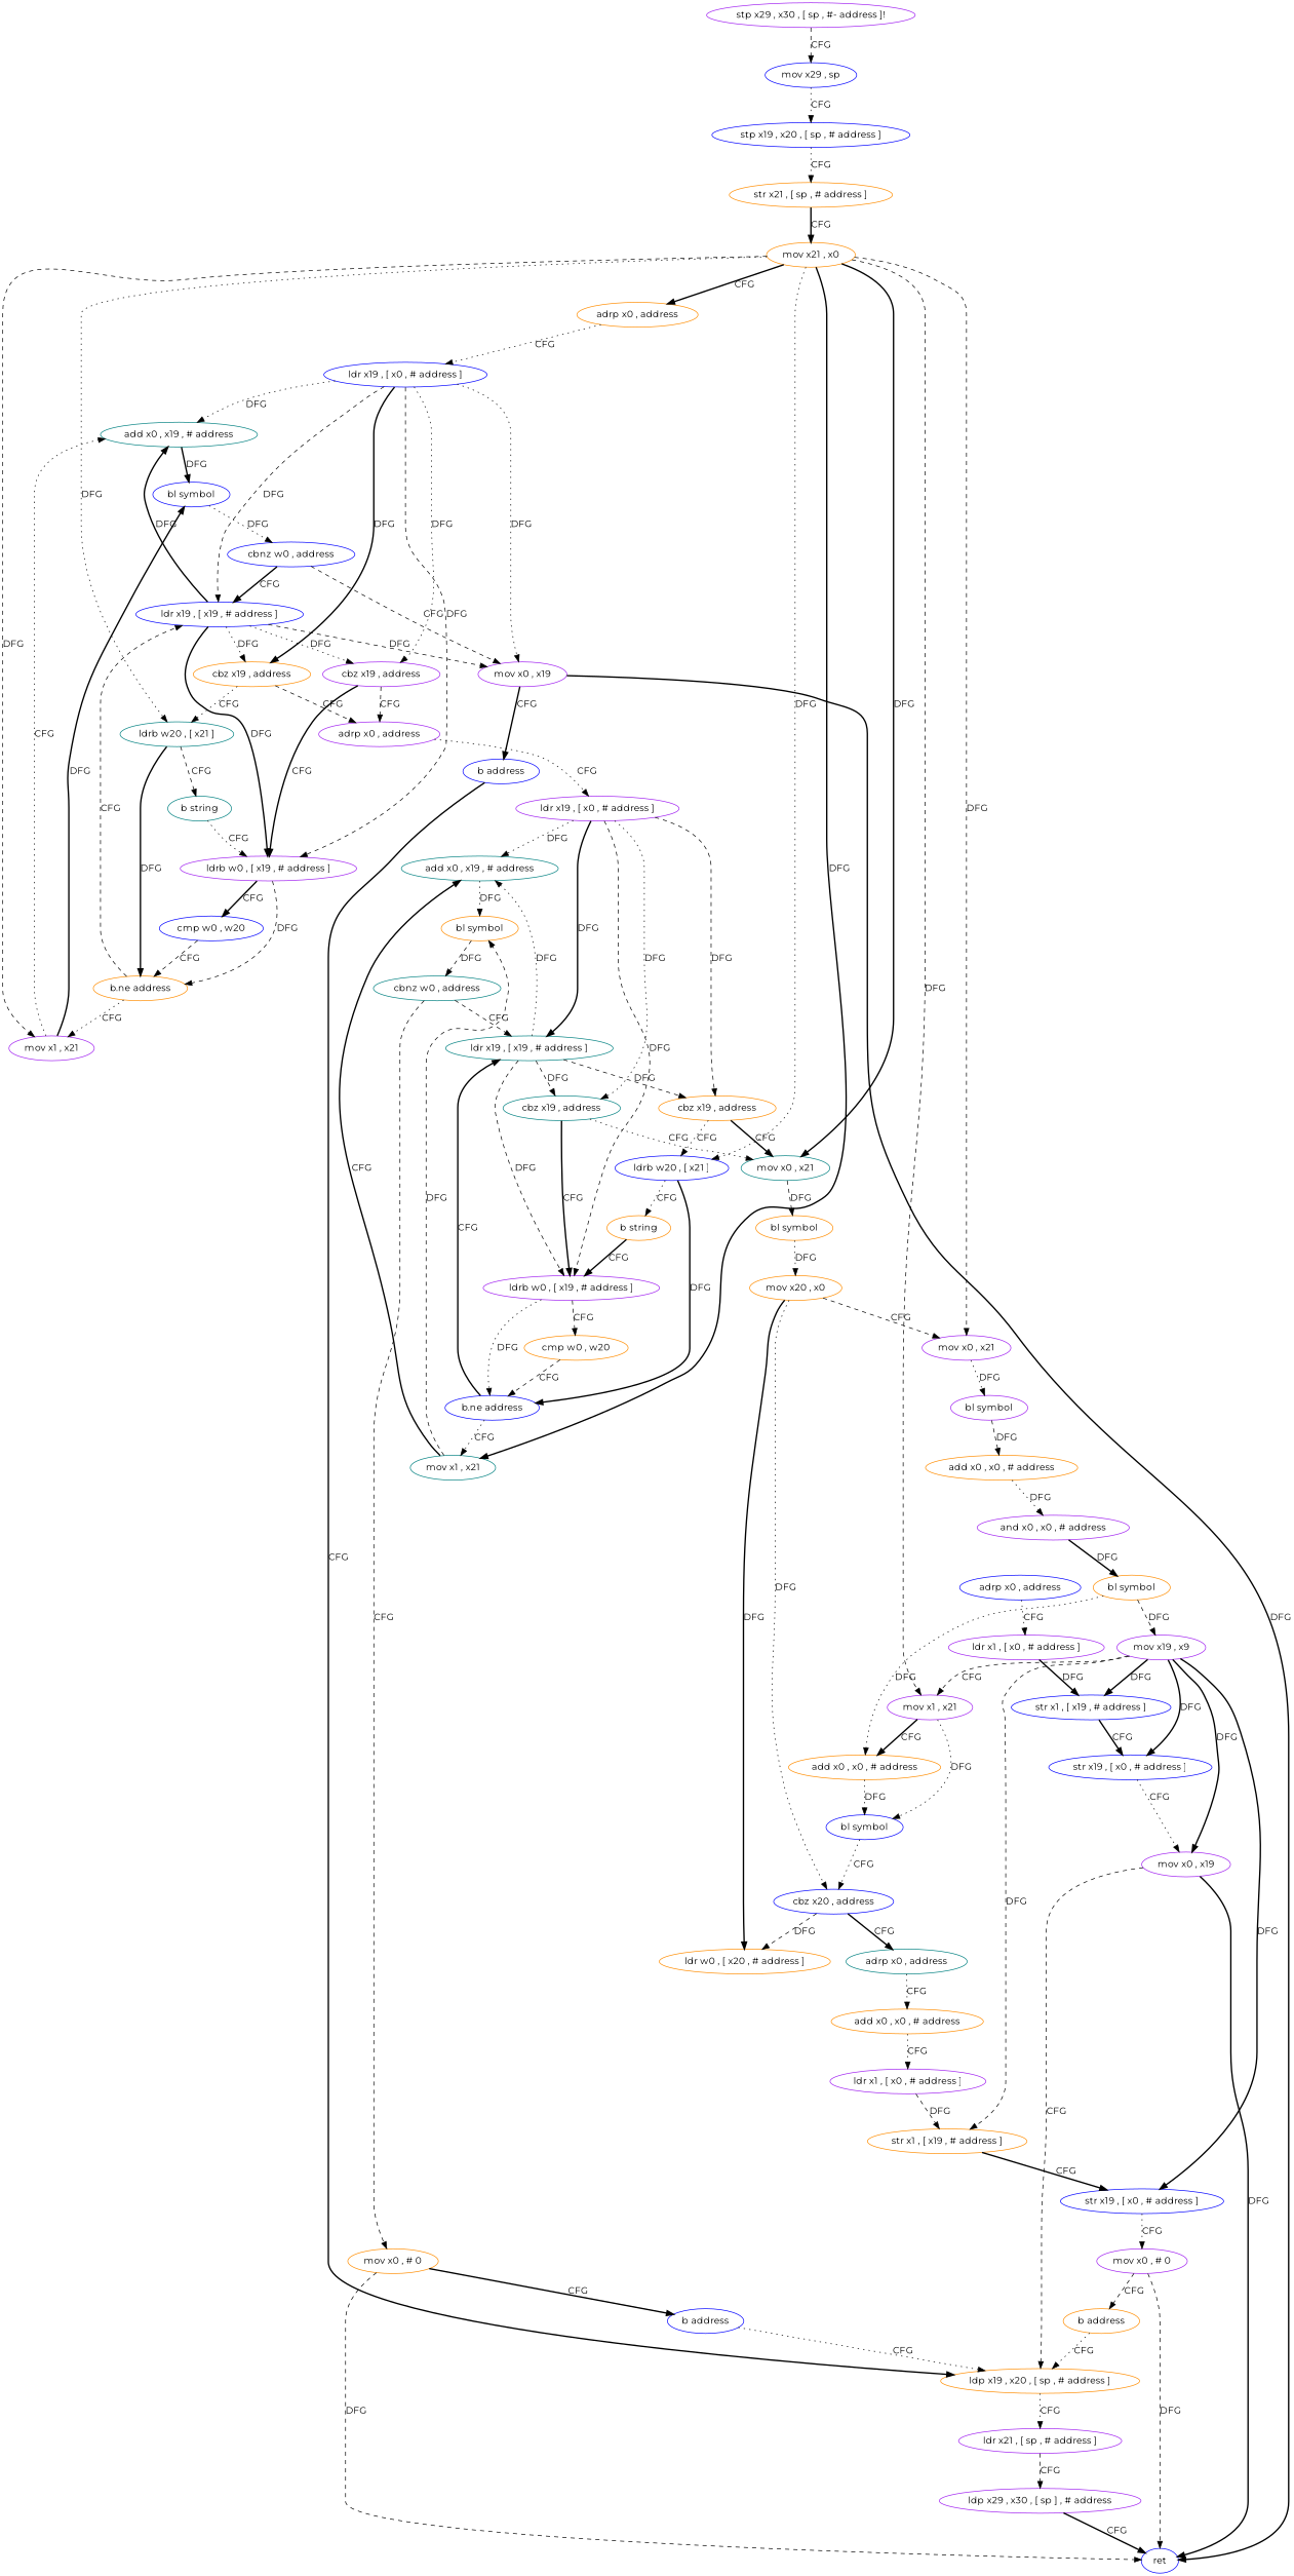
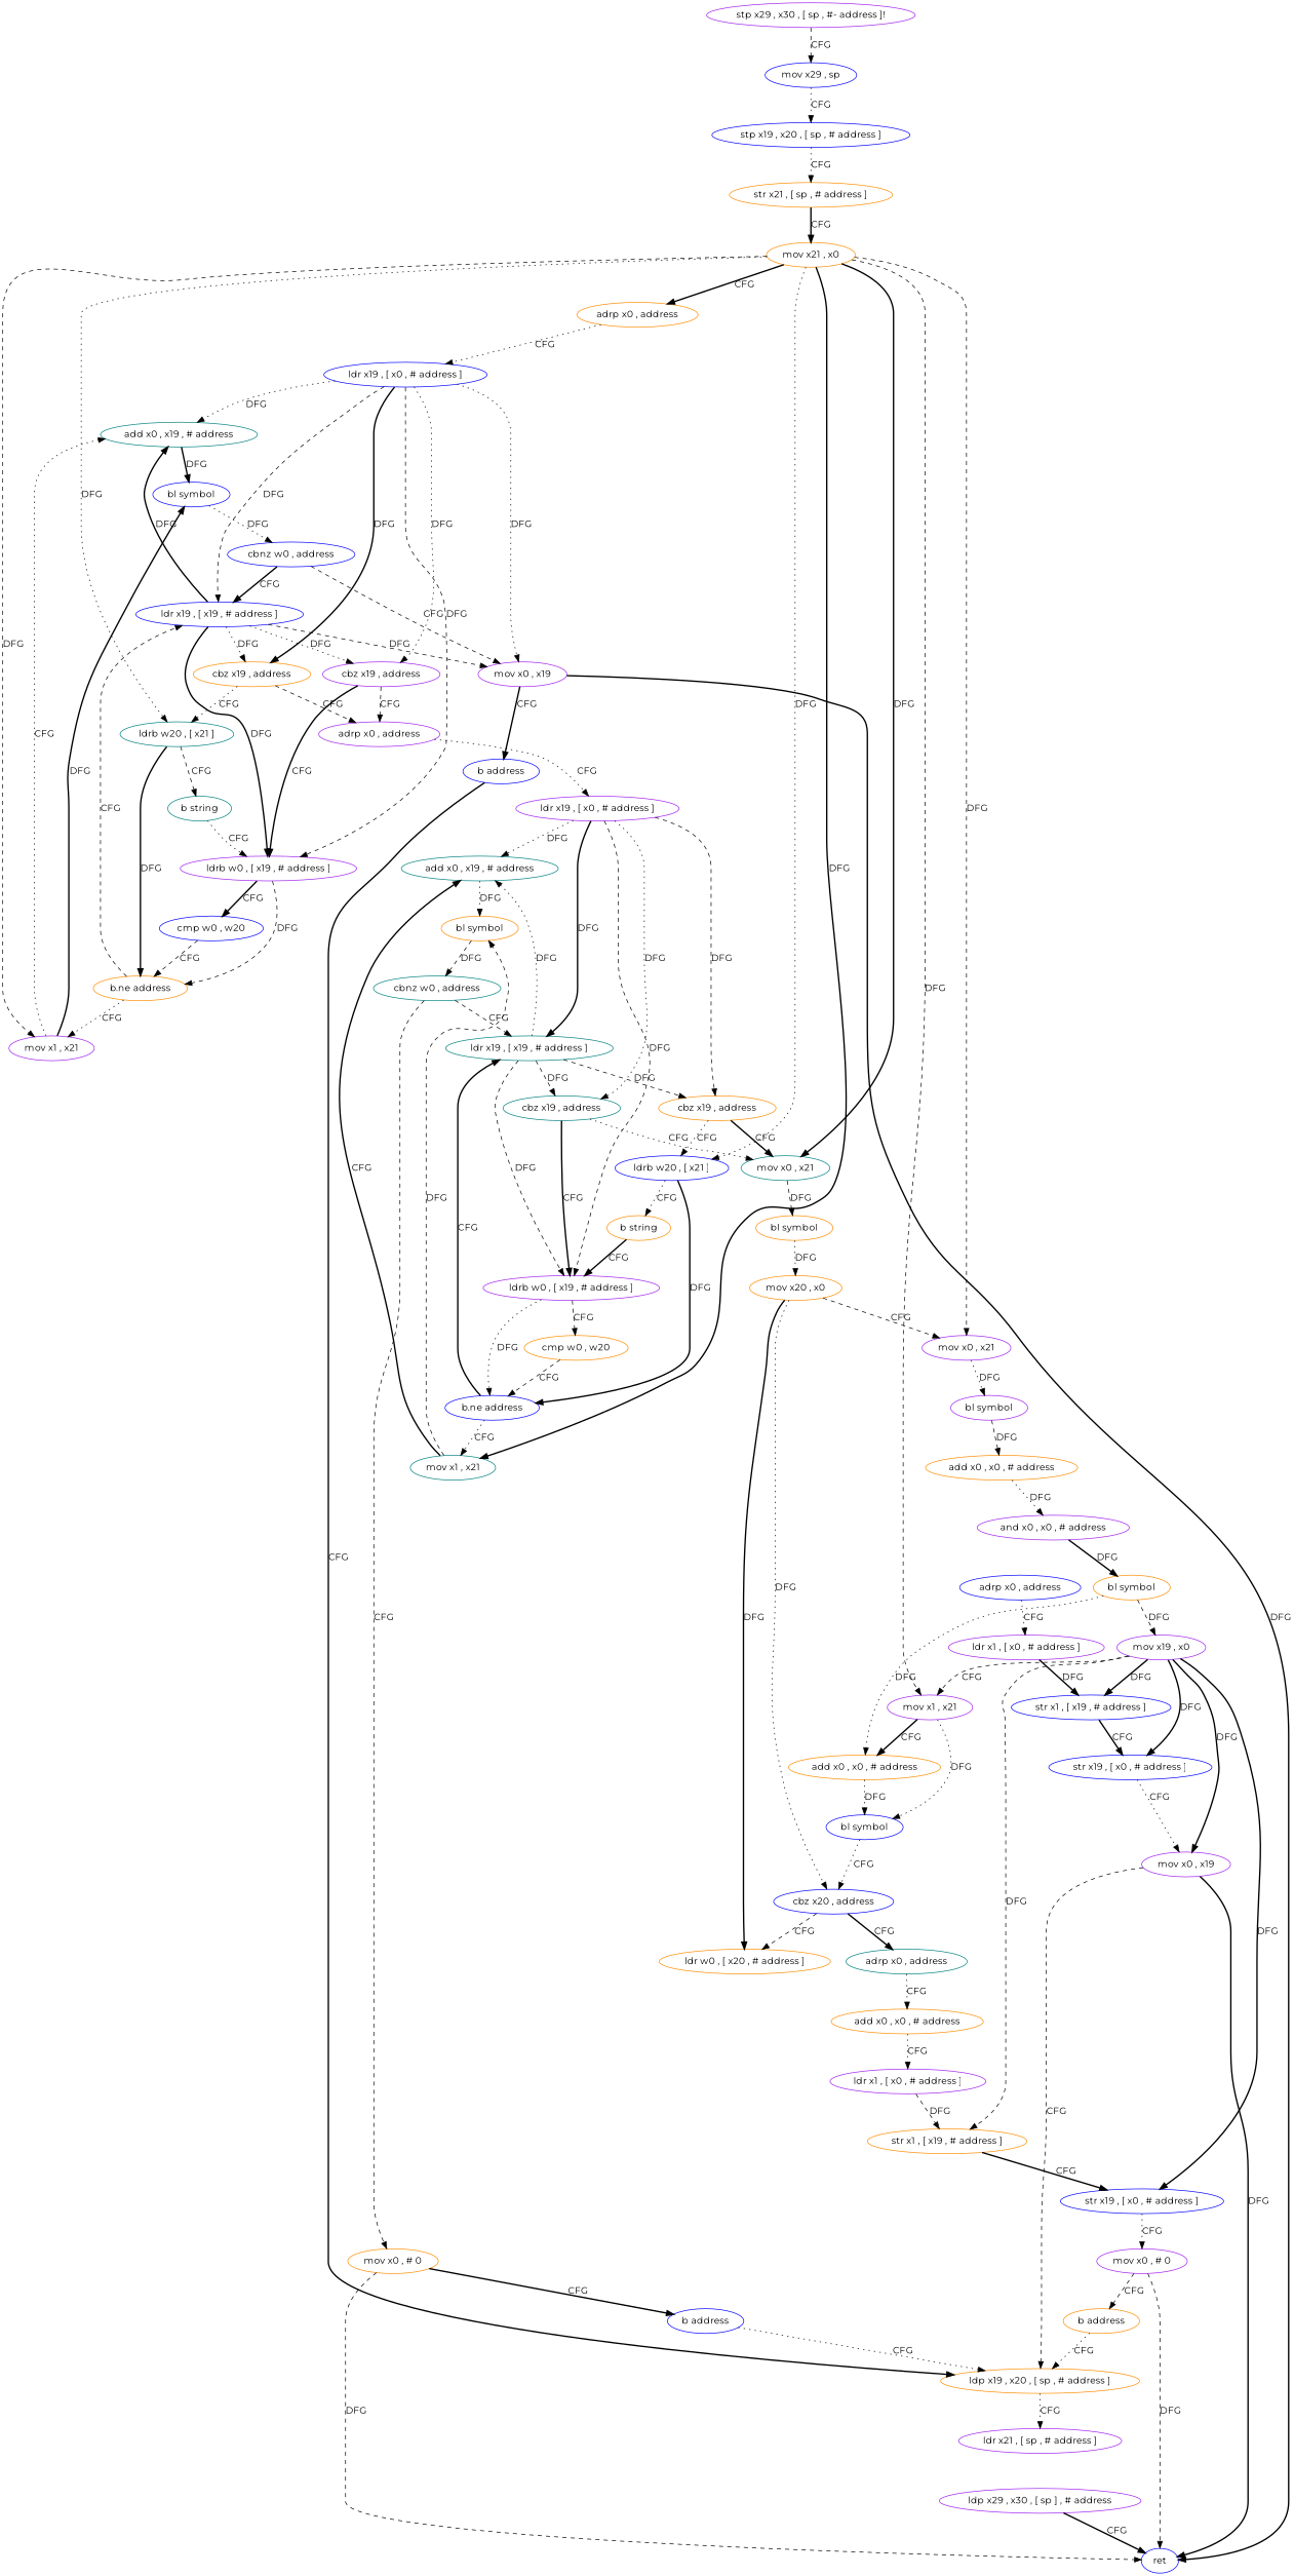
  digraph {
    fontname=Montserrat
    node [color=darkorange fontname=Montserrat]
    edge [fontname=Montserrat style=dotted]
    n1 [color=purple label="stp x29 , x30 , [ sp , #- address ]!"]
    n2 [color=blue label="mov x29 , sp"]
    n3 [color=blue label="stp x19 , x20 , [ sp , # address ]"]
    n4 [label="str x21 , [ sp , # address ]"]
    n5 [label="mov x21 , x0"]
    n6 [label="adrp x0 , address"]
    n7 [color=teal label="ldrb w20 , [ x21 ]"]
    n8 [color=teal label="mov x0 , x21"]
    n9 [color=blue label="ldrb w20 , [ x21 ]"]
    n10 [color=purple label="mov x0 , x21"]
    n11 [color=purple label="mov x1 , x21"]
    n12 [color=purple label="mov x1 , x21"]
    n13 [color=teal label="mov x1 , x21"]
    n14 [color=blue label="ldr x19 , [ x0 , # address ]"]
    n15 [color=teal label="b string"]
    n16 [label="b.ne address"]
    n17 [label="bl symbol"]
    n18 [label="b string"]
    n19 [color=blue label="b.ne address"]
    n20 [color=purple label="bl symbol"]
    n21 [label="add x0 , x0 , # address"]
    n22 [color=blue label="bl symbol"]
    n23 [color=teal label="add x0 , x19 , # address"]
    n24 [color=blue label="bl symbol"]
    n25 [color=teal label="add x0 , x19 , # address"]
    n26 [label="bl symbol"]
    n27 [label="cbz x19 , address"]
    n28 [color=purple label="ldrb w0 , [ x19 , # address ]"]
    n29 [color=blue label="ldr x19 , [ x19 , # address ]"]
    n30 [color=purple label="cbz x19 , address"]
    n31 [color=purple label="mov x0 , x19"]
    n32 [color=purple label="adrp x0 , address"]
    n33 [color=blue label="cmp w0 , w20"]
    n34 [color=blue label=ret]
    n35 [color=blue label="b address"]
    n36 [color=purple label="ldr x19 , [ x0 , # address ]"]
    n37 [label="cbz x19 , address"]
    n38 [color=purple label="ldrb w0 , [ x19 , # address ]"]
    n39 [color=teal label="ldr x19 , [ x19 , # address ]"]
    n40 [color=teal label="cbz x19 , address"]
    n41 [label="cmp w0 , w20"]
    n42 [label="mov x20 , x0"]
    n43 [color=blue label="cbz x20 , address"]
    n44 [label="ldr w0 , [ x20 , # address ]"]
    n45 [color=teal label="adrp x0 , address"]
    n46 [label="add x0 , x0 , # address"]
    n47 [color=purple label="and x0 , x0 , # address"]
    n48 [label="bl symbol"]
-   n49 [color=purple label="mov x19 , x9"]
+   n49 [color=purple label="mov x19 , x0"]
    n50 [label="str x1 , [ x19 , # address ]"]
    n51 [color=blue label="str x19 , [ x0 , # address ]"]
    n52 [color=blue label="str x1 , [ x19 , # address ]"]
    n53 [color=blue label="str x19 , [ x0 , # address ]"]
    n54 [color=purple label="mov x0 , x19"]
    n55 [color=purple label="mov x0 , # 0"]
    n56 [label="ldp x19 , x20 , [ sp , # address ]"]
    n57 [label="add x0 , x0 , # address"]
    n58 [color=purple label="ldr x1 , [ x0 , # address ]"]
    n59 [color=blue label="cbnz w0 , address"]
    n60 [label="b address"]
    n61 [color=purple label="ldr x21 , [ sp , # address ]"]
    n62 [color=purple label="ldp x29 , x30 , [ sp ] , # address"]
    n63 [color=blue label="adrp x0 , address"]
    n64 [color=purple label="ldr x1 , [ x0 , # address ]"]
    n65 [color=teal label="cbnz w0 , address"]
    n66 [label="mov x0 , # 0"]
    n67 [color=blue label="b address"]
    n1 -> n2 [label=CFG style=dashed]
    n2 -> n3 [label=CFG]
    n3 -> n4 [label=CFG]
    n4 -> n5 [label=CFG style=bold]
    n5 -> n6 [label=CFG style=bold]
    n5 -> n7 [label=DFG]
    n5 -> n8 [label=DFG style=bold]
    n5 -> n9 [label=DFG]
    n5 -> n10 [label=DFG style=dashed]
    n5 -> n11 [label=DFG style=dashed]
    n5 -> n12 [label=DFG style=dashed]
    n5 -> n13 [label=DFG style=bold]
    n6 -> n14 [label=CFG]
    n7 -> n15 [label=CFG style=dashed]
    n7 -> n16 [label=DFG style=bold]
    n8 -> n17 [label=DFG style=dashed]
    n9 -> n18 [label=CFG]
    n9 -> n19 [label=DFG style=bold]
    n10 -> n20 [label=DFG]
    n11 -> n21 [label=CFG style=bold]
    n11 -> n22 [label=DFG]
    n12 -> n23 [label=CFG]
    n12 -> n24 [label=DFG style=bold]
    n13 -> n25 [label=CFG style=bold]
    n13 -> n26 [label=DFG style=dashed]
    n14 -> n23 [label=DFG]
    n14 -> n27 [label=DFG style=bold]
    n14 -> n28 [label=DFG style=dashed]
    n14 -> n29 [label=DFG style=dashed]
    n14 -> n30 [label=DFG]
    n14 -> n31 [label=DFG]
    n15 -> n28 [label=CFG]
    n16 -> n12 [label=CFG]
    n16 -> n29 [label=CFG style=dashed]
    n17 -> n42 [label=DFG]
    n18 -> n38 [label=CFG style=bold]
    n19 -> n13 [label=CFG]
    n19 -> n39 [label=CFG style=bold]
    n20 -> n46 [label=DFG style=dashed]
    n21 -> n22 [label=DFG]
    n22 -> n43 [label=CFG]
    n23 -> n24 [label=DFG style=bold]
    n24 -> n59 [label=DFG]
    n25 -> n26 [label=DFG]
    n26 -> n65 [label=DFG style=dashed]
    n27 -> n7 [label=CFG]
    n27 -> n32 [label=CFG style=dashed]
    n28 -> n16 [label=DFG style=dashed]
    n28 -> n33 [label=CFG style=bold]
    n29 -> n23 [label=DFG style=bold]
    n29 -> n27 [label=DFG]
    n29 -> n28 [label=DFG style=bold]
    n29 -> n30 [label=DFG]
    n29 -> n31 [label=DFG style=dashed]
    n30 -> n28 [label=CFG style=bold]
    n30 -> n32 [label=CFG style=dashed]
    n31 -> n34 [label=DFG style=bold]
    n31 -> n35 [label=CFG style=bold]
    n32 -> n36 [label=CFG]
    n33 -> n16 [label=CFG style=dashed]
    n35 -> n56 [label=CFG style=bold]
    n36 -> n25 [label=DFG]
    n36 -> n37 [label=DFG style=dashed]
    n36 -> n38 [label=DFG style=dashed]
    n36 -> n39 [label=DFG style=bold]
    n36 -> n40 [label=DFG]
    n37 -> n8 [label=CFG style=bold]
    n37 -> n9 [label=CFG]
    n38 -> n19 [label=DFG]
    n38 -> n41 [label=CFG style=dashed]
    n39 -> n25 [label=DFG]
    n39 -> n37 [label=DFG style=dashed]
    n39 -> n38 [label=DFG style=dashed]
    n39 -> n40 [label=DFG style=dashed]
    n40 -> n8 [label=CFG]
    n40 -> n38 [label=CFG style=bold]
    n41 -> n19 [label=CFG style=dashed]
    n42 -> n10 [label=CFG style=dashed]
    n42 -> n43 [label=DFG]
    n42 -> n44 [label=DFG style=bold]
-   n43 -> n44 [label=DFG style=dashed]
+   n43 -> n44 [label=CFG style=dashed]
    n43 -> n45 [label=CFG style=bold]
    n45 -> n57 [label=CFG]
    n46 -> n47 [label=DFG]
    n47 -> n48 [label=DFG style=bold]
    n48 -> n21 [label=DFG]
    n48 -> n49 [label=DFG style=dashed]
    n49 -> n11 [label=CFG style=dashed]
    n49 -> n50 [label=DFG style=dashed]
    n49 -> n51 [label=DFG style=bold]
    n49 -> n52 [label=DFG style=bold]
    n49 -> n53 [label=DFG style=bold]
    n49 -> n54 [label=DFG style=bold]
    n50 -> n51 [label=CFG style=bold]
    n51 -> n55 [label=CFG]
    n52 -> n53 [label=CFG style=bold]
    n53 -> n54 [label=CFG]
    n54 -> n34 [label=DFG style=bold]
    n54 -> n56 [label=CFG style=dashed]
    n55 -> n34 [label=DFG style=dashed]
    n55 -> n60 [label=CFG style=dashed]
    n56 -> n61 [label=CFG]
    n57 -> n58 [label=CFG]
    n58 -> n50 [label=DFG style=dashed]
    n59 -> n29 [label=CFG style=bold]
    n59 -> n31 [label=CFG style=dashed]
    n60 -> n56 [label=CFG]
-   n61 -> n62 [label=CFG style=dashed]
    n62 -> n34 [label=CFG style=bold]
    n63 -> n64 [label=CFG]
    n64 -> n52 [label=DFG style=bold]
    n65 -> n39 [label=CFG style=dashed]
    n65 -> n66 [label=CFG style=dashed]
    n66 -> n34 [label=DFG style=dashed]
    n66 -> n67 [label=CFG style=bold]
    n67 -> n56 [label=CFG]
  }
